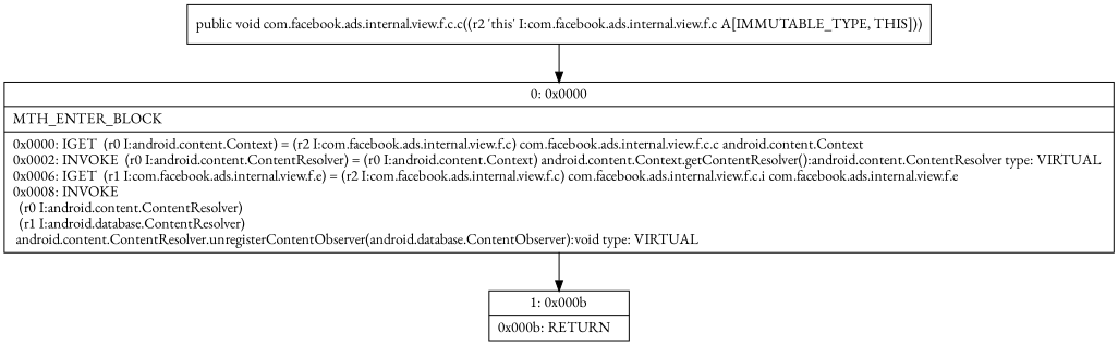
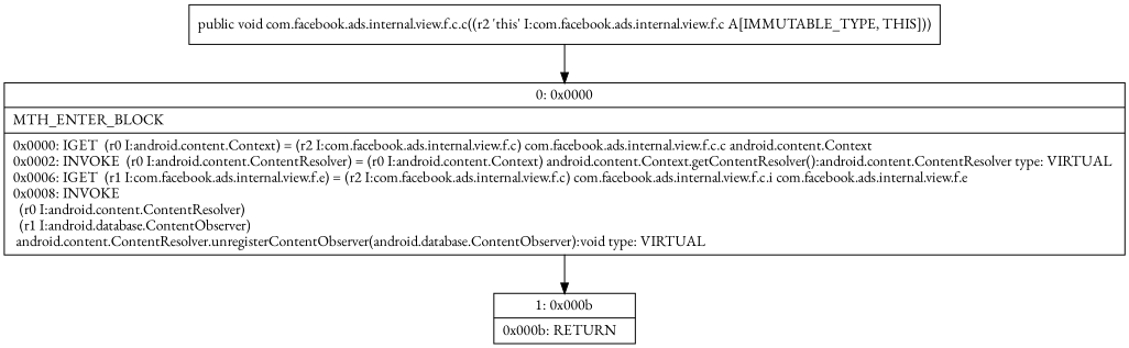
  digraph {
    fontname="EB Garamond"
    node [shape=record fontname="EB Garamond"]
    edge [fontname="EB Garamond"]
-   n1 [label="{0\:\ 0x0000|MTH_ENTER_BLOCK\l|0x0000: IGET  (r0 I:android.content.Context) = (r2 I:com.facebook.ads.internal.view.f.c) com.facebook.ads.internal.view.f.c.c android.content.Context \l0x0002: INVOKE  (r0 I:android.content.ContentResolver) = (r0 I:android.content.Context) android.content.Context.getContentResolver():android.content.ContentResolver type: VIRTUAL \l0x0006: IGET  (r1 I:com.facebook.ads.internal.view.f.e) = (r2 I:com.facebook.ads.internal.view.f.c) com.facebook.ads.internal.view.f.c.i com.facebook.ads.internal.view.f.e \l0x0008: INVOKE  \l  (r0 I:android.content.ContentResolver)\l  (r1 I:android.database.ContentResolver)\l android.content.ContentResolver.unregisterContentObserver(android.database.ContentObserver):void type: VIRTUAL \l}"]
+   n1 [label="{0\:\ 0x0000|MTH_ENTER_BLOCK\l|0x0000: IGET  (r0 I:android.content.Context) = (r2 I:com.facebook.ads.internal.view.f.c) com.facebook.ads.internal.view.f.c.c android.content.Context \l0x0002: INVOKE  (r0 I:android.content.ContentResolver) = (r0 I:android.content.Context) android.content.Context.getContentResolver():android.content.ContentResolver type: VIRTUAL \l0x0006: IGET  (r1 I:com.facebook.ads.internal.view.f.e) = (r2 I:com.facebook.ads.internal.view.f.c) com.facebook.ads.internal.view.f.c.i com.facebook.ads.internal.view.f.e \l0x0008: INVOKE  \l  (r0 I:android.content.ContentResolver)\l  (r1 I:android.database.ContentObserver)\l android.content.ContentResolver.unregisterContentObserver(android.database.ContentObserver):void type: VIRTUAL \l}"]
    n2 [label="{1\:\ 0x000b|0x000b: RETURN   \l}"]
    n3 [label="{public void com.facebook.ads.internal.view.f.c.c((r2 'this' I:com.facebook.ads.internal.view.f.c A[IMMUTABLE_TYPE, THIS])) }"]
    n1 -> n2
    n3 -> n1
  }
